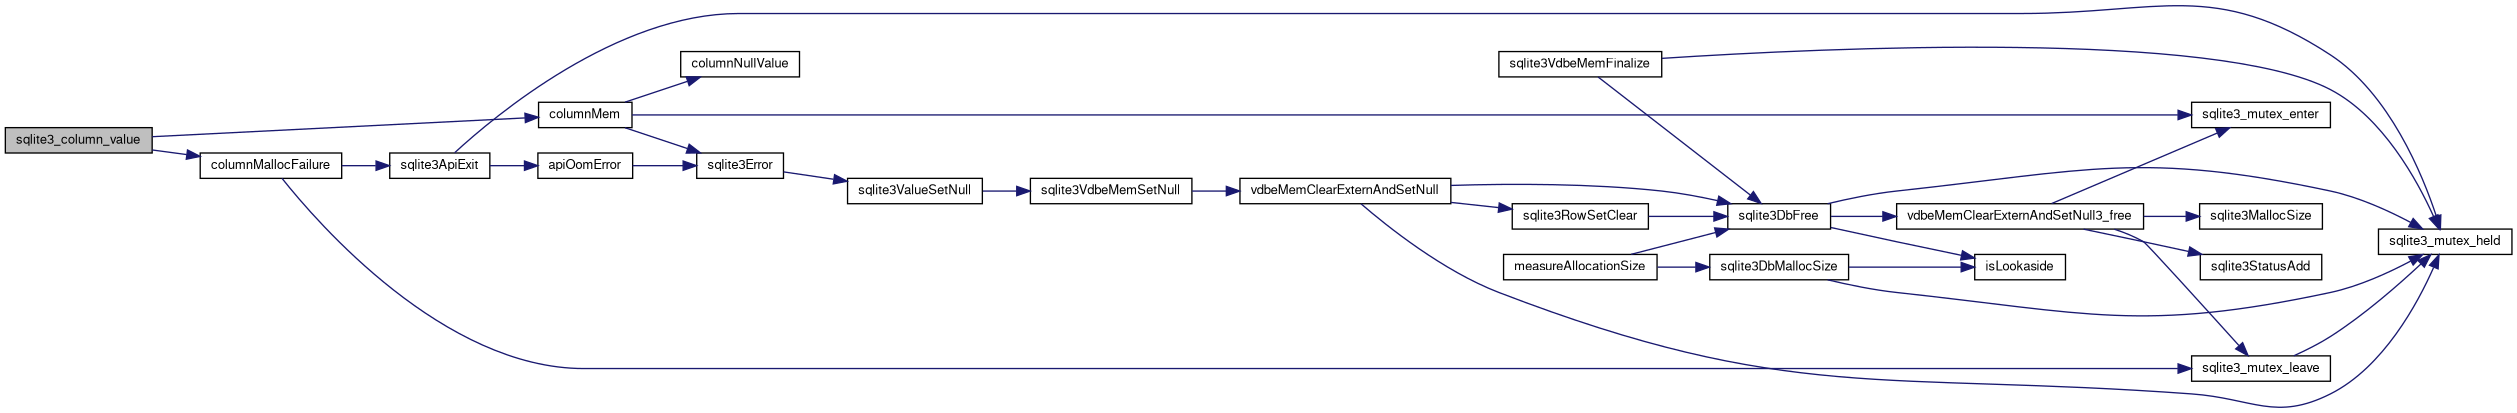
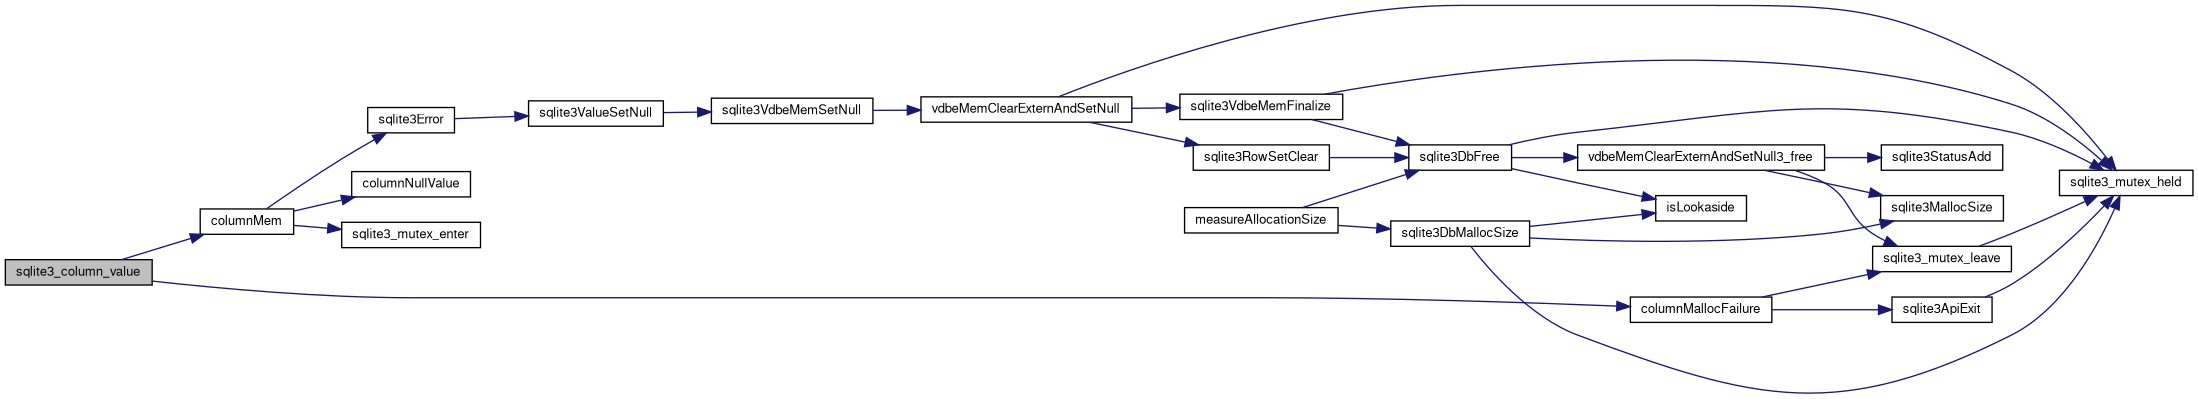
  digraph {
    rankdir=LR
    node [color=black fillcolor=white fontname=FreeSans fontsize=10 shape=record style=filled]
    edge [color=midnightblue fontname=FreeSans fontsize=10 labelfontname=FreeSans labelfontsize=10 style=solid]
    n1 [fillcolor=grey75 fontcolor=black height=0.2 label=sqlite3_column_value width=0.4]
    n2 [height=0.2 label=columnMem width=0.4]
    n3 [height=0.2 label=columnMallocFailure width=0.4]
    n4 [height=0.2 label=sqlite3_mutex_enter width=0.4]
    n5 [height=0.2 label=sqlite3Error width=0.4]
    n6 [height=0.2 label=columnNullValue width=0.4]
    n7 [height=0.2 label=sqlite3_mutex_leave width=0.4]
    n8 [height=0.2 label=sqlite3ApiExit width=0.4]
    n9 [height=0.2 label=sqlite3ValueSetNull width=0.4]
    n10 [height=0.2 label=sqlite3VdbeMemSetNull width=0.4]
    n11 [height=0.2 label=vdbeMemClearExternAndSetNull width=0.4]
    n12 [height=0.2 label=sqlite3_mutex_held width=0.4]
    n13 [height=0.2 label=sqlite3VdbeMemFinalize width=0.4]
    n14 [height=0.2 label=sqlite3RowSetClear width=0.4]
    n15 [height=0.2 label=sqlite3DbFree width=0.4]
    n16 [height=0.2 label=isLookaside width=0.4]
    n17 [height=0.2 label=vdbeMemClearExternAndSetNull3_free width=0.4]
    n18 [height=0.2 label=measureAllocationSize width=0.4]
    n19 [height=0.2 label=sqlite3DbMallocSize width=0.4]
    n20 [height=0.2 label=sqlite3MallocSize width=0.4]
    n21 [height=0.2 label=sqlite3StatusAdd width=0.4]
-   n22 [height=0.2 label=apiOomError width=0.4]
    n1 -> n2
    n1 -> n3
    n2 -> n4
    n2 -> n5
    n2 -> n6
    n3 -> n7
    n3 -> n8
    n5 -> n9
    n7 -> n12
    n8 -> n12
-   n8 -> n22
    n9 -> n10
    n10 -> n11
    n11 -> n12
-   n11 -> n15
+   n11 -> n13
    n11 -> n14
    n13 -> n12
    n13 -> n15
    n14 -> n15
    n15 -> n12
    n15 -> n16
    n15 -> n17
-   n17 -> n4
    n17 -> n7
    n17 -> n20
    n17 -> n21
    n18 -> n15
    n18 -> n19
    n19 -> n12
    n19 -> n16
-   n22 -> n5
+   n19 -> n20
  }
